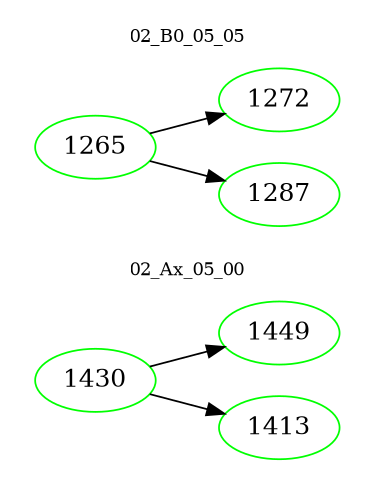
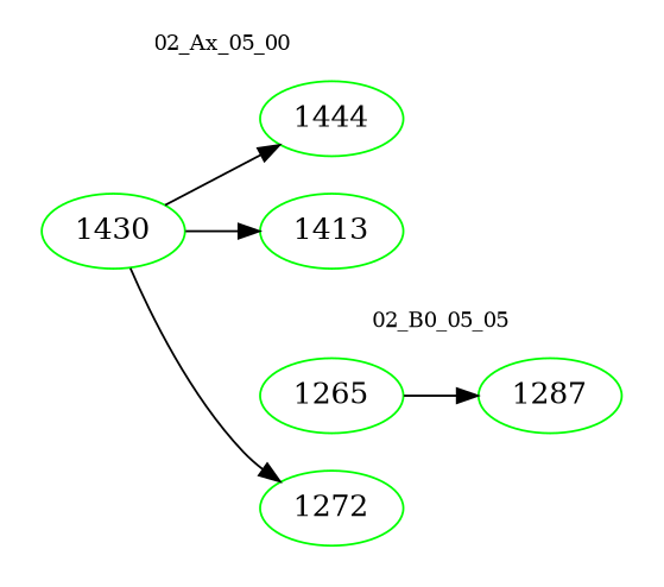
  digraph {
    rankdir=LR
    node [color=green]
    edge [color=black]
    n1 [label=1430]
    n2 [label=1413]
-   n3 [label=1449]
+   n3 [label=1444]
    n4 [label=1265]
    n5 [label=1287]
    n6 [label=1272]
    subgraph cluster_1 {
      color=white
      fontsize=10
      label="02_Ax_05_00"
      n1
      n2
      n3
    }
    subgraph cluster_2 {
      color=white
      fontsize=10
      label="02_B0_05_05"
      n4
      n5
      n6
    }
    n1 -> n2
    n1 -> n3
    n4 -> n5
-   n4 -> n6
+   n1 -> n6
  }
